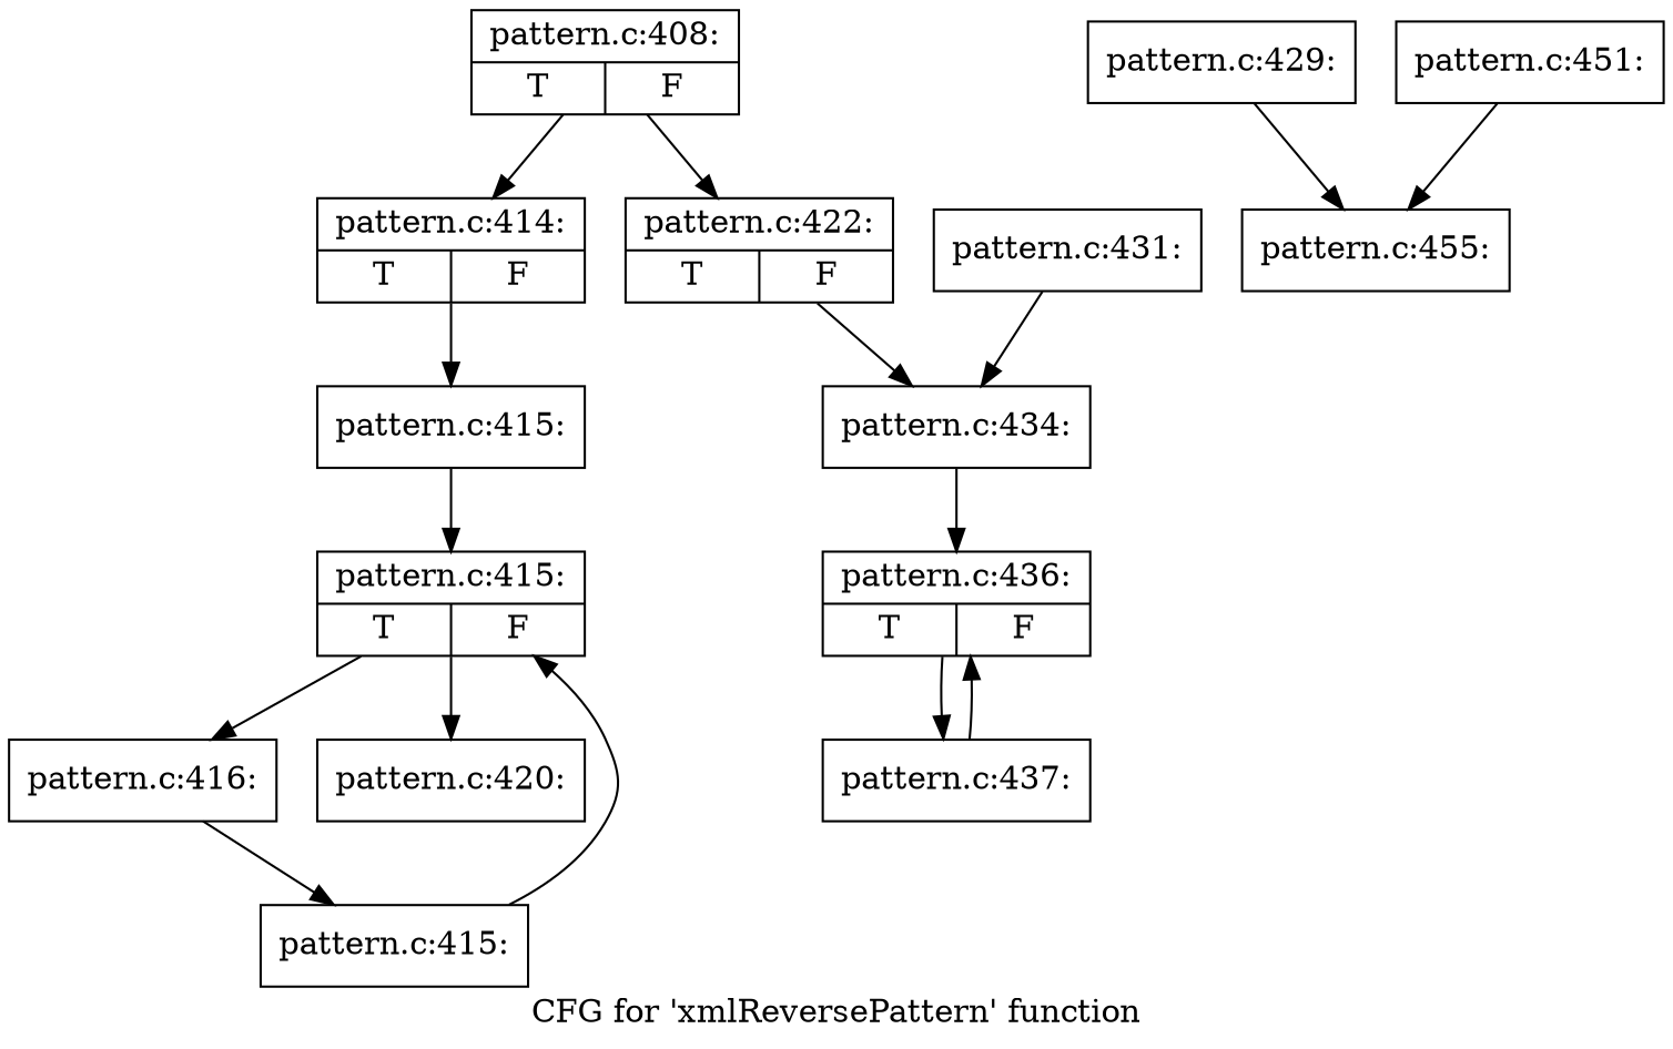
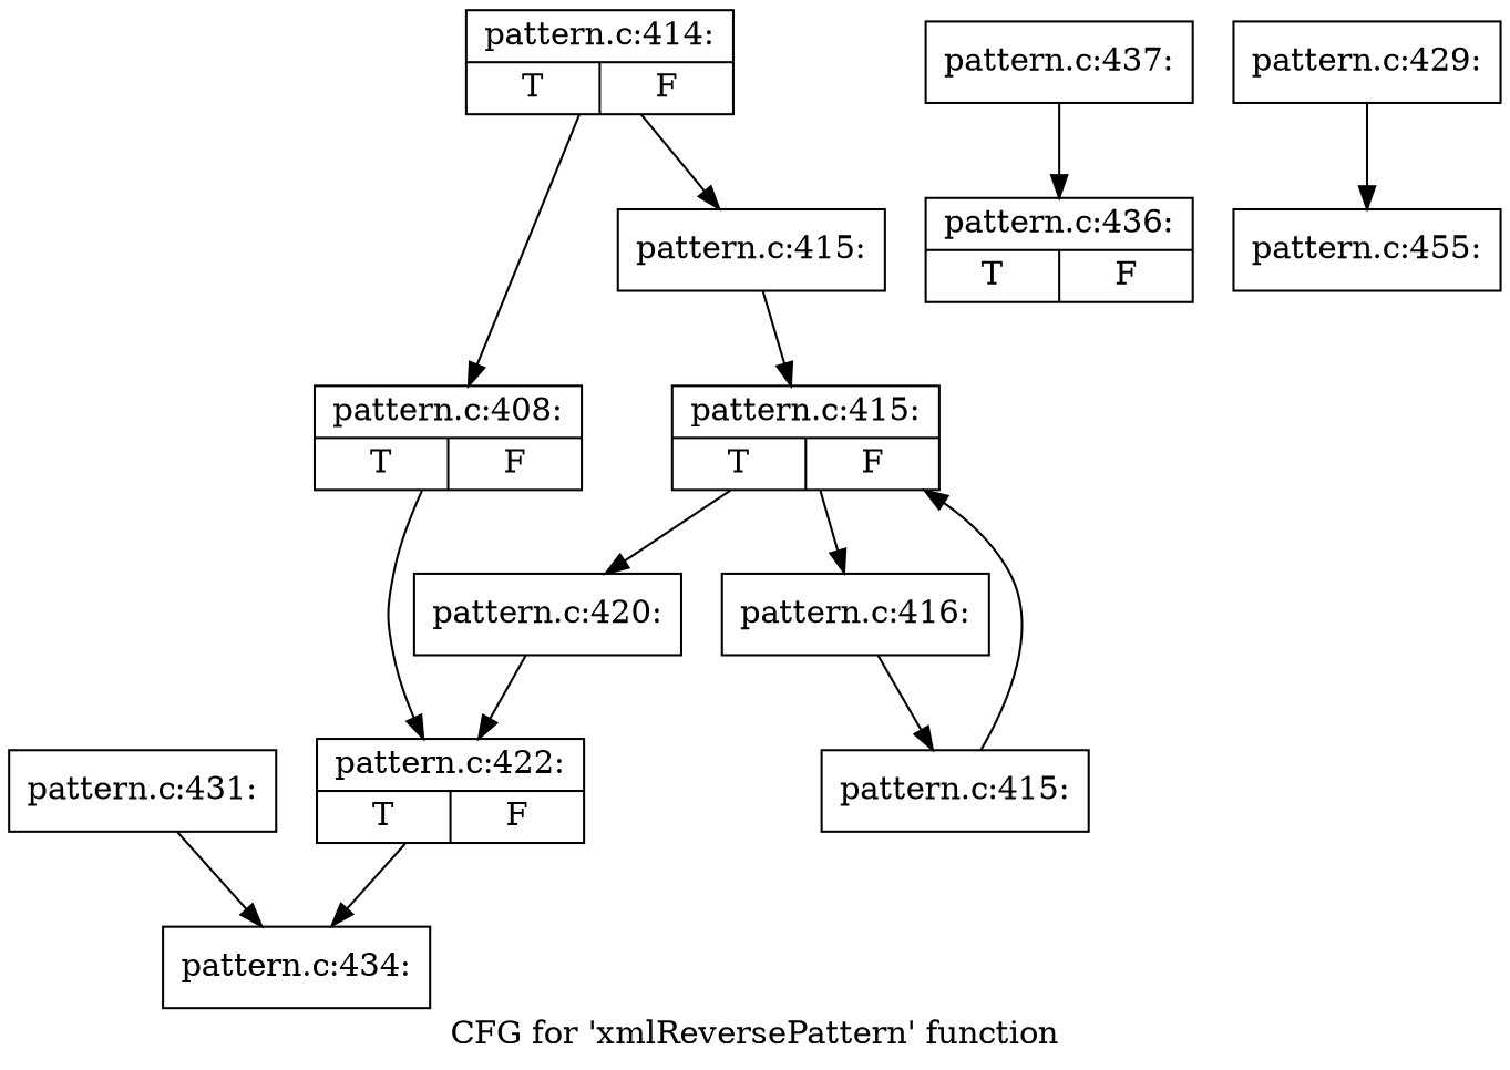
  digraph {
    label="CFG for 'xmlReversePattern' function"
    node [shape=record]
    n1 [label="{pattern.c:408:|{<s0>T|<s1>F}}"]
    n2 [label="{pattern.c:414:|{<s0>T|<s1>F}}"]
    n3 [label="{pattern.c:422:|{<s0>T|<s1>F}}"]
    n4 [label="{pattern.c:415:}"]
    n5 [label="{pattern.c:434:}"]
    n6 [label="{pattern.c:415:|{<s0>T|<s1>F}}"]
    n7 [label="{pattern.c:436:|{<s0>T|<s1>F}}"]
    n8 [label="{pattern.c:416:}"]
    n9 [label="{pattern.c:420:}"]
    n10 [label="{pattern.c:415:}"]
    n11 [label="{pattern.c:429:}"]
    n12 [label="{pattern.c:455:}"]
    n13 [label="{pattern.c:431:}"]
    n14 [label="{pattern.c:437:}"]
-   n15 [label="{pattern.c:451:}"]
-   n1 -> n2
+   n2 -> n1
    n1 -> n3
    n2 -> n4
    n3 -> n5
    n4 -> n6
-   n5 -> n7
    n6 -> n8
    n6 -> n9
-   n7 -> n14
    n8 -> n10
+   n9 -> n3
    n10 -> n6
    n11 -> n12
    n13 -> n5
    n14 -> n7
-   n15 -> n12
  }
